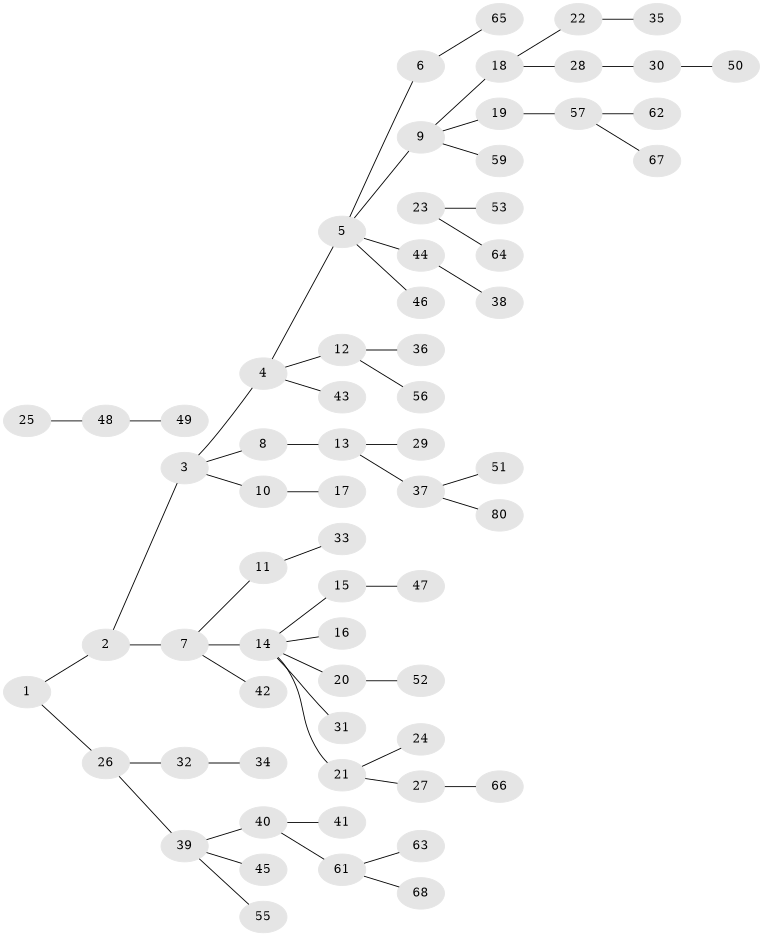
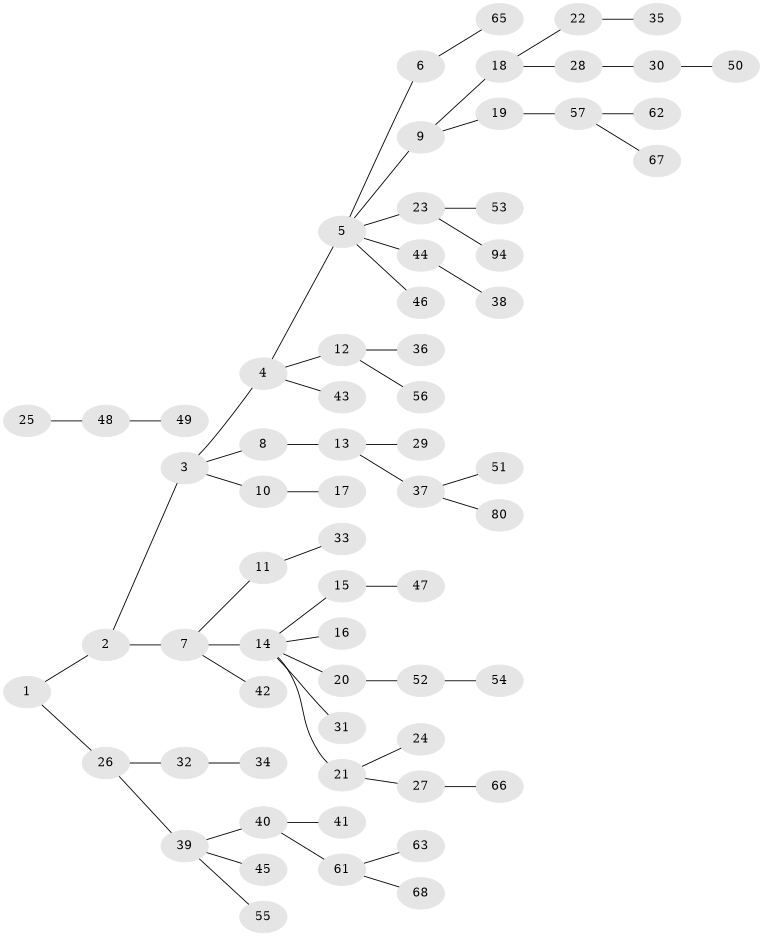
  graph {
    rankdir=LR
    node [color=gray90 style=filled]
    1
    2
    26
    3
    7
    32
    39
    4
    8
    10
    11
    14
    42
    5
    12
    43
    13
    17
    6
    9
    23
    44
    46
    36
    56
    65
    18
    19
-   59
    53
-   64
+   64 [label=94]
    38
    33
    15
    16
    20
    31
    21
    29
    37
    22
    28
    57
    51
    n45 [label=80]
    47
    52
    24
    27
    35
    30
    25
    48
    62
    67
+   54
    66
    49
    34
    40
    45
    55
    50
    41
    61
    63
    68
    1 -- 2
    1 -- 26
    2 -- 3
    2 -- 7
    26 -- 32
    26 -- 39
    3 -- 4
    3 -- 8
    3 -- 10
    7 -- 11
    7 -- 14
    7 -- 42
    32 -- 34
    39 -- 40
    39 -- 45
    39 -- 55
    4 -- 5
    4 -- 12
    4 -- 43
    8 -- 13
    10 -- 17
    11 -- 33
    14 -- 15
    14 -- 16
    14 -- 20
    14 -- 31
    14 -- 21
    5 -- 6
    5 -- 9
+   5 -- 23
    5 -- 44
    5 -- 46
    12 -- 36
    12 -- 56
    13 -- 29
    13 -- 37
    6 -- 65
    9 -- 18
    9 -- 19
-   9 -- 59
    23 -- 53
    23 -- 64
    44 -- 38
    18 -- 22
    18 -- 28
    19 -- 57
    15 -- 47
    20 -- 52
    21 -- 24
    21 -- 27
    37 -- 51
    37 -- n45
    22 -- 35
    28 -- 30
    57 -- 62
    57 -- 67
+   52 -- 54
    27 -- 66
    30 -- 50
    25 -- 48
    48 -- 49
    40 -- 41
    40 -- 61
    61 -- 63
    61 -- 68
  }
